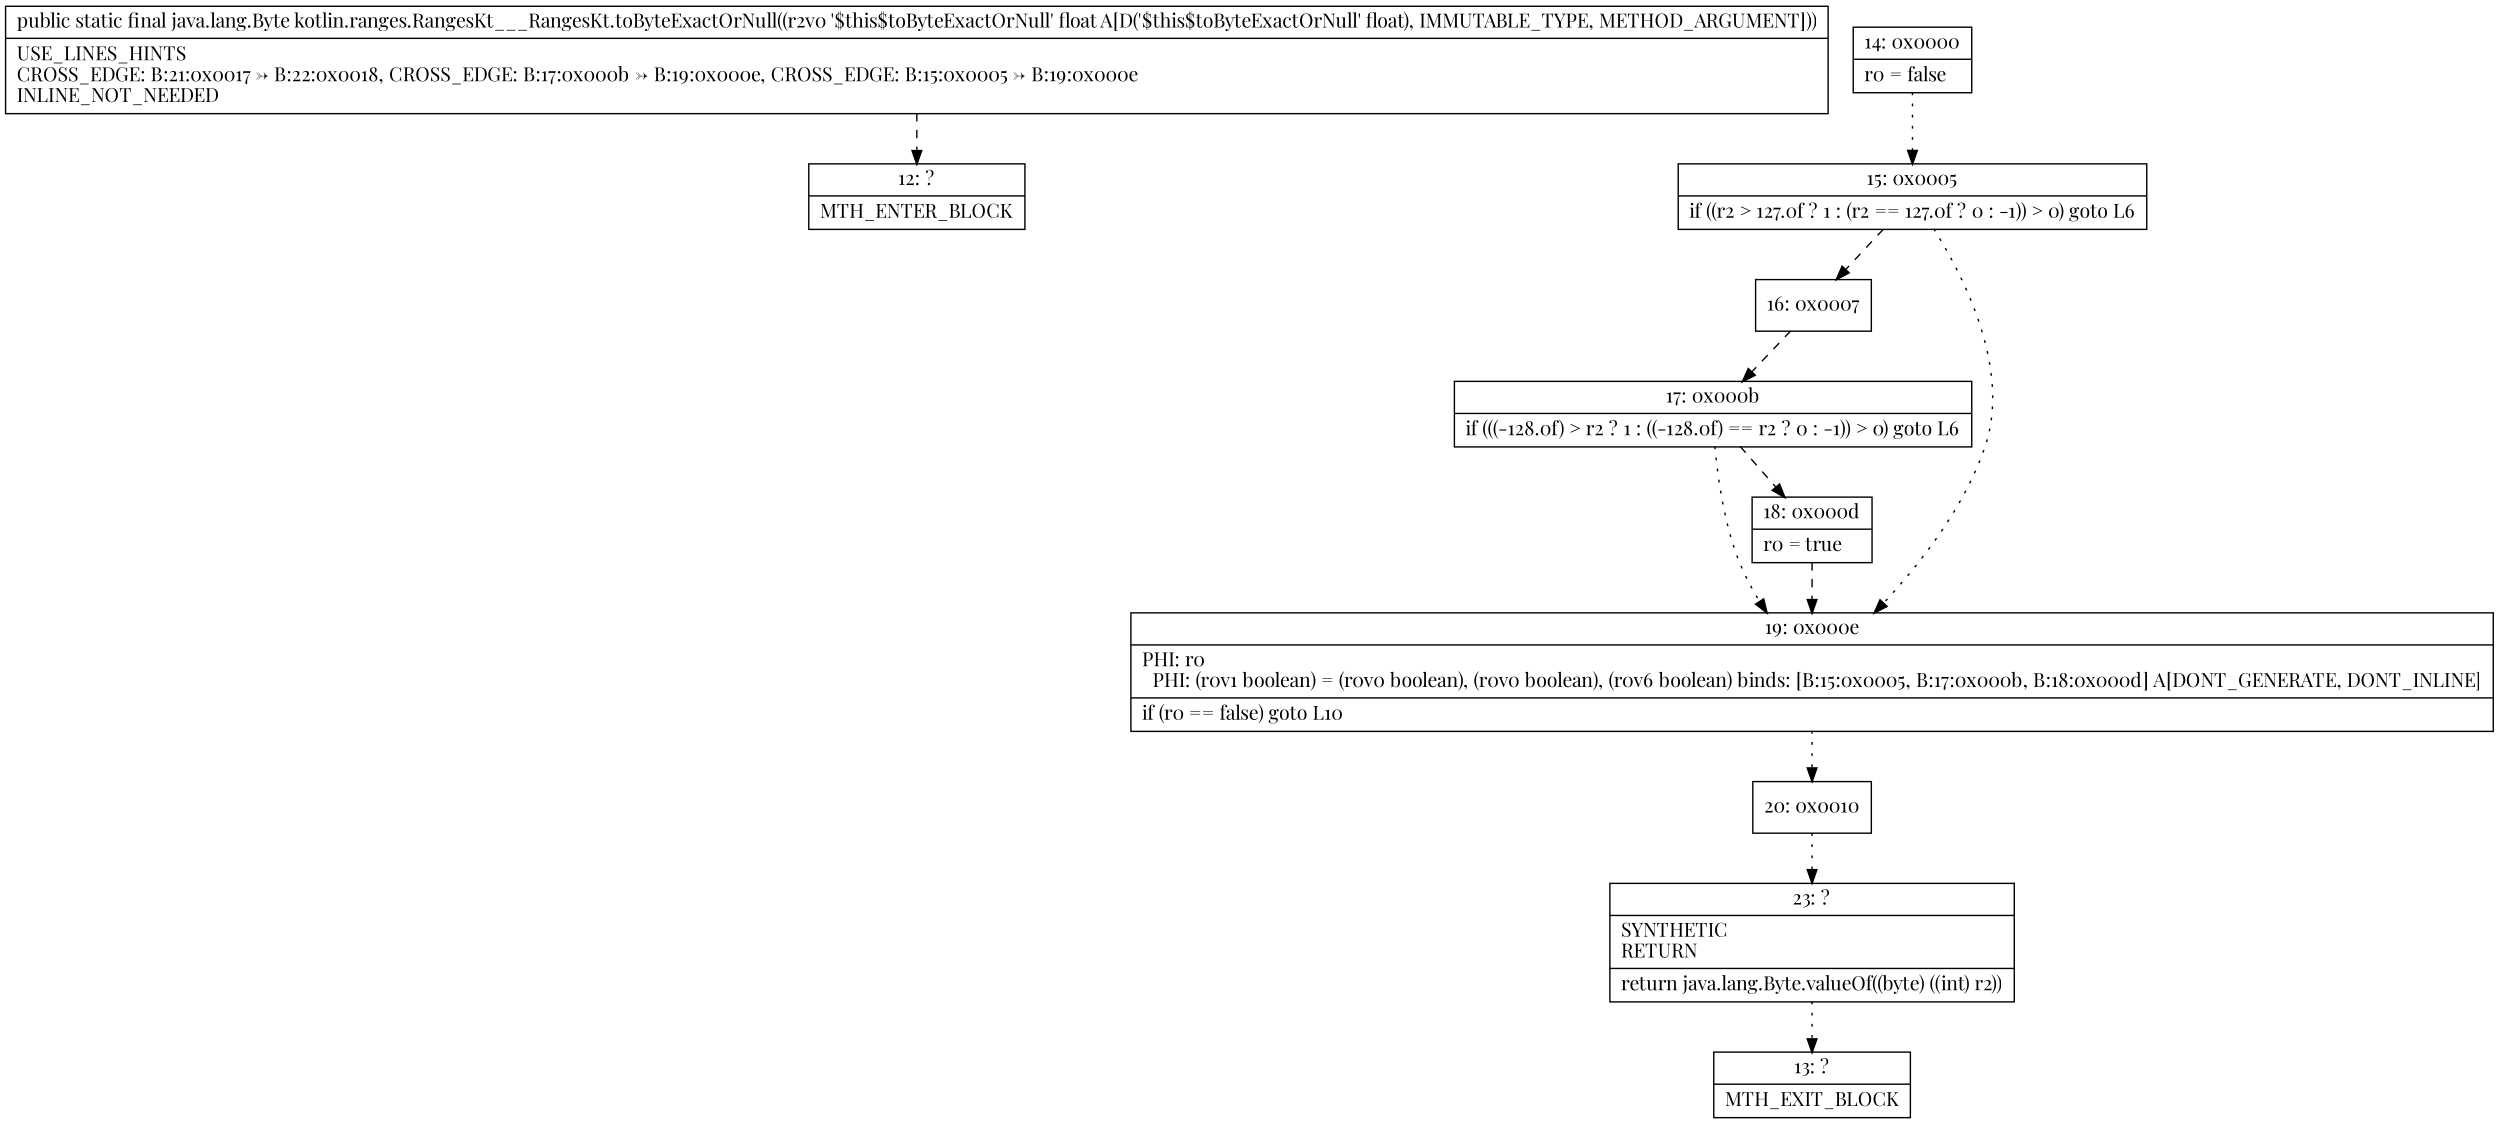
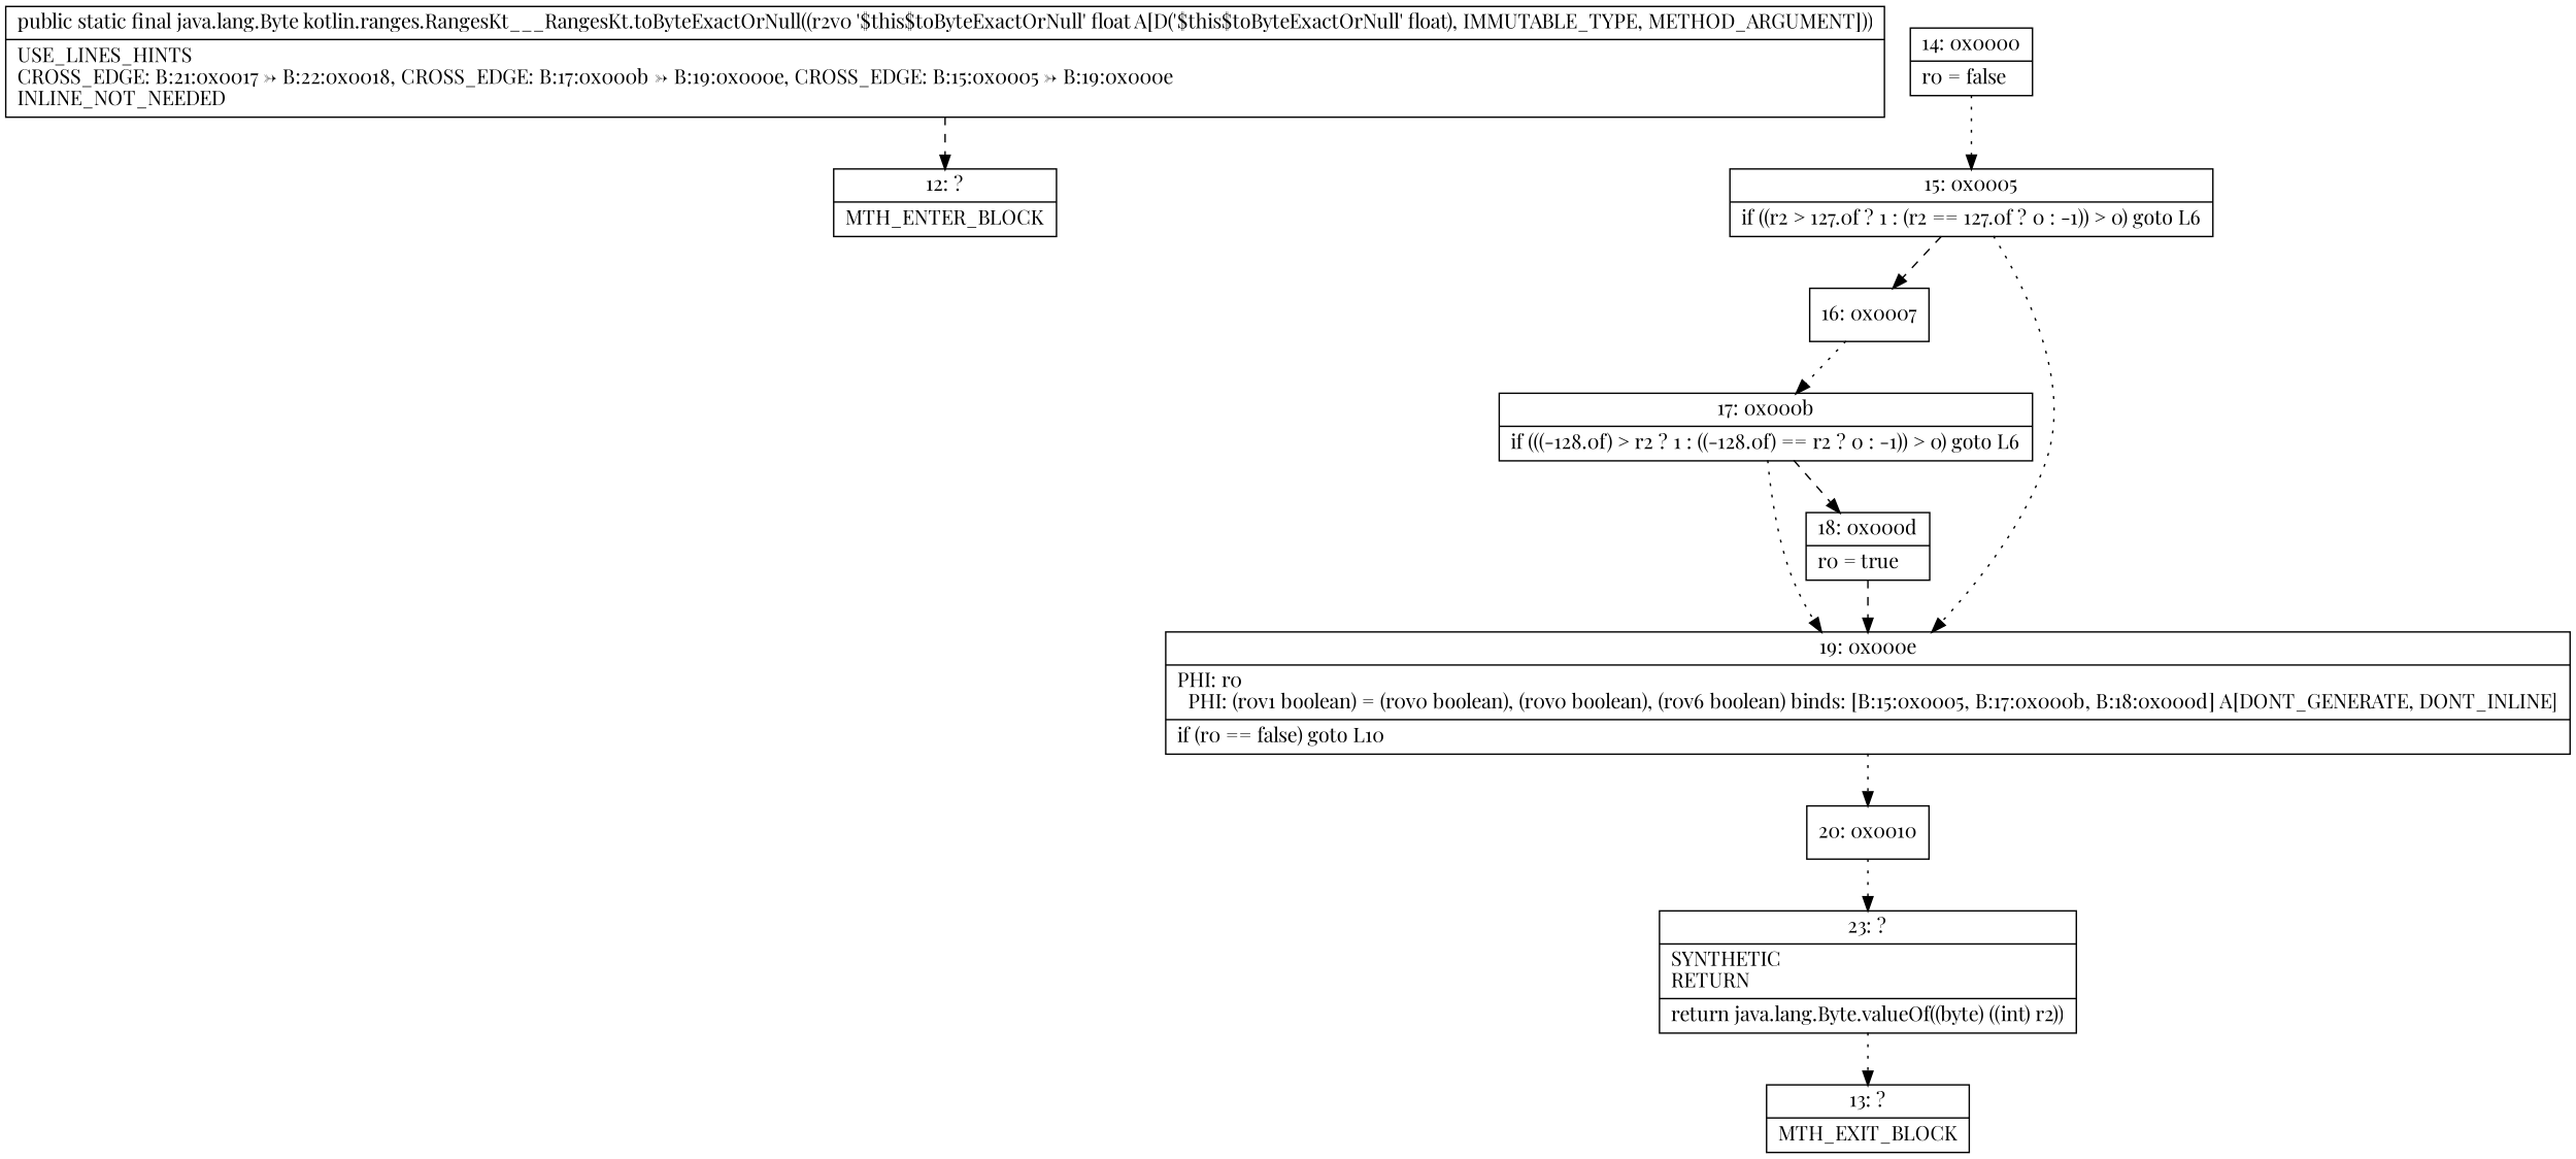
  digraph {
    fontname="Playfair Display"
    node [fontname="Playfair Display" shape=record]
    edge [fontname="Playfair Display" style=dotted]
    n1 [label="{12\:\ ?|MTH_ENTER_BLOCK\l}"]
    n2 [label="{14\:\ 0x0000|r0 = false\l}"]
    n3 [label="{15\:\ 0x0005|if ((r2 \> 127.0f ? 1 : (r2 == 127.0f ? 0 : \-1)) \> 0) goto L6\l}"]
    n4 [label="{16\:\ 0x0007}"]
    n5 [label="{19\:\ 0x000e|PHI: r0 \l  PHI: (r0v1 boolean) = (r0v0 boolean), (r0v0 boolean), (r0v6 boolean) binds: [B:15:0x0005, B:17:0x000b, B:18:0x000d] A[DONT_GENERATE, DONT_INLINE]\l|if (r0 == false) goto L10\l}"]
    n6 [label="{17\:\ 0x000b|if (((\-128.0f) \> r2 ? 1 : ((\-128.0f) == r2 ? 0 : \-1)) \> 0) goto L6\l}"]
    n7 [label="{20\:\ 0x0010}"]
    n8 [label="{18\:\ 0x000d|r0 = true\l}"]
    n9 [label="{23\:\ ?|SYNTHETIC\lRETURN\l|return java.lang.Byte.valueOf((byte) ((int) r2))\l}"]
    n10 [label="{13\:\ ?|MTH_EXIT_BLOCK\l}"]
    n11 [label="{public static final java.lang.Byte kotlin.ranges.RangesKt___RangesKt.toByteExactOrNull((r2v0 '$this$toByteExactOrNull' float A[D('$this$toByteExactOrNull' float), IMMUTABLE_TYPE, METHOD_ARGUMENT]))  | USE_LINES_HINTS\lCROSS_EDGE: B:21:0x0017 \-\> B:22:0x0018, CROSS_EDGE: B:17:0x000b \-\> B:19:0x000e, CROSS_EDGE: B:15:0x0005 \-\> B:19:0x000e\lINLINE_NOT_NEEDED\l}"]
    n2 -> n3
    n3 -> n4 [style=dashed]
    n3 -> n5
-   n4 -> n6 [style=dashed]
+   n4 -> n6
    n5 -> n7
    n6 -> n5
    n6 -> n8 [style=dashed]
    n7 -> n9
    n8 -> n5 [style=dashed]
    n9 -> n10
    n11 -> n1 [style=dashed]
  }
